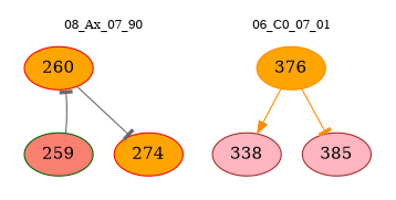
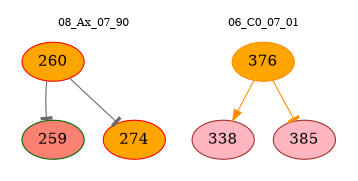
  digraph {
    fontname="DejaVu Serif"
    node [color=red fillcolor=orange fontname="DejaVu Serif" style=filled]
    edge [arrowhead=tee color=gray40 fontname="DejaVu Serif"]
    n1 [label=260]
    n2 [color=darkgreen fillcolor=salmon label=259]
    n3 [label=274]
    n4 [color=darkorange label=376]
    n5 [color=brown fillcolor=lightpink label=338]
    n6 [color=brown fillcolor=lightpink label=385]
    subgraph cluster_1 {
      color=white
      fontsize=10
      label="08_Ax_07_90"
      n1
      n2
      n3
    }
    subgraph cluster_2 {
      color=white
      fontsize=10
      label="06_C0_07_01"
      n4
      n5
      n6
    }
-   n2 -> n1
+   n1 -> n2
    n1 -> n3
    n4 -> n5 [arrowhead=normal color=darkorange]
    n4 -> n6 [color=darkorange]
  }
